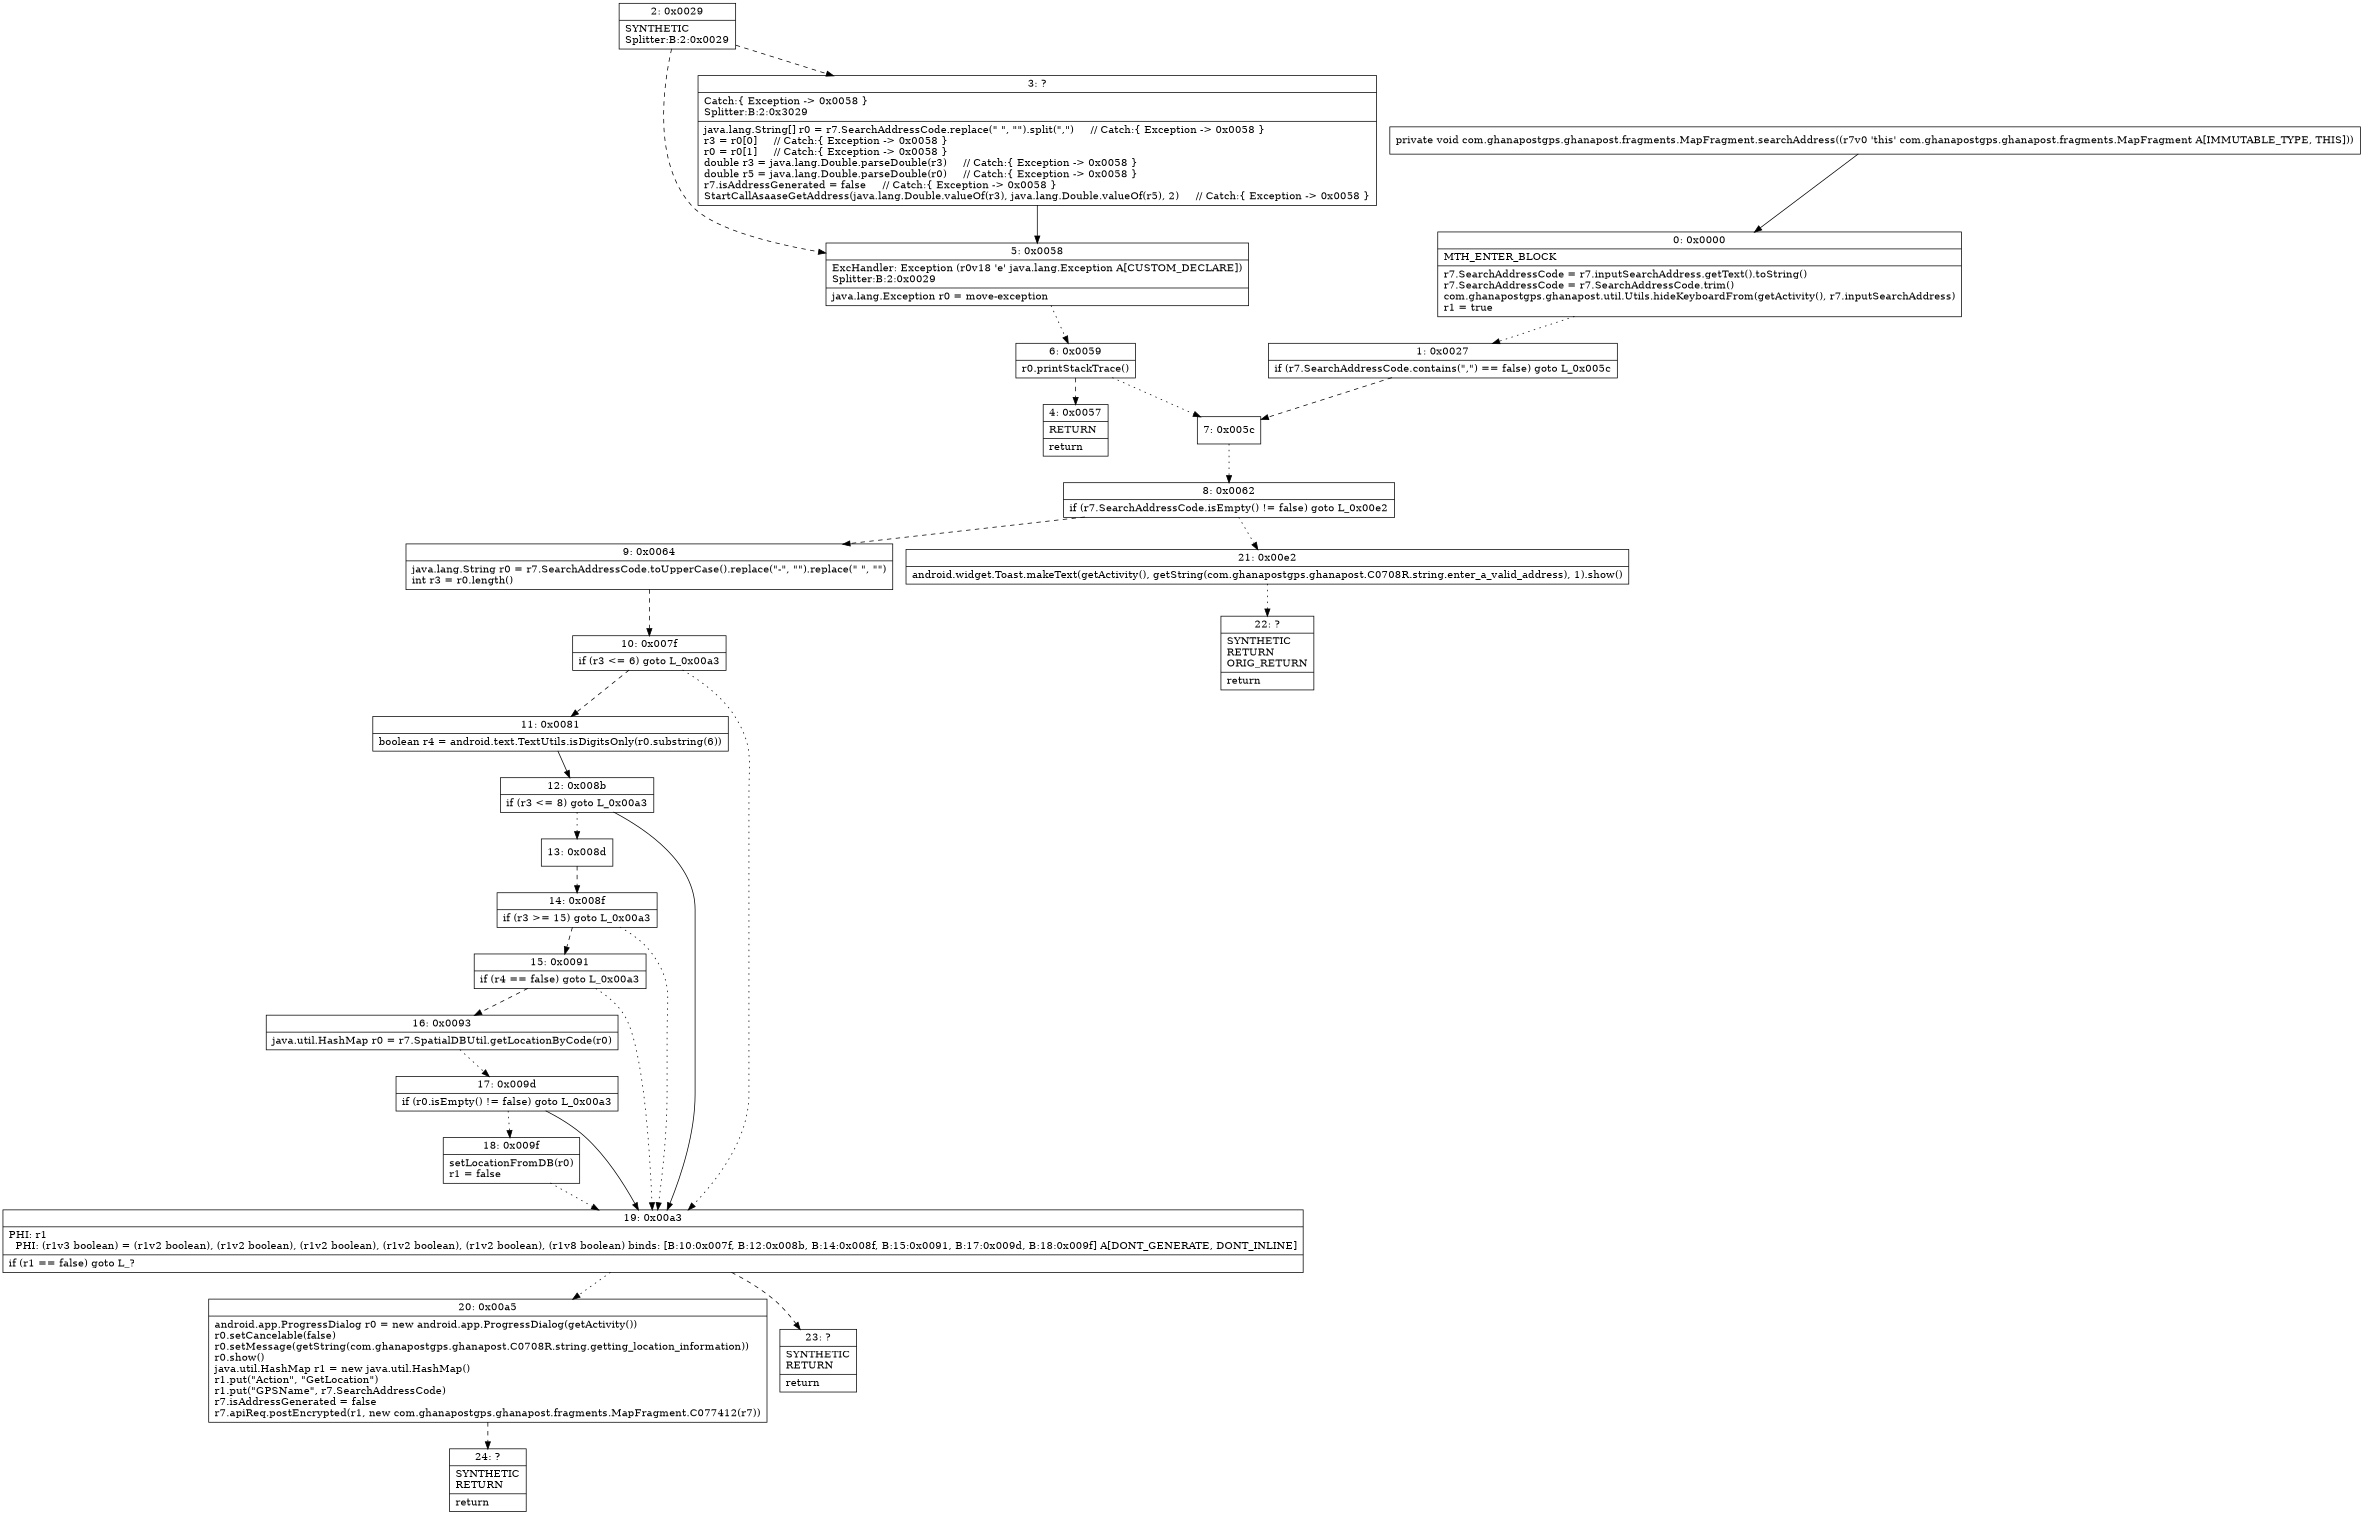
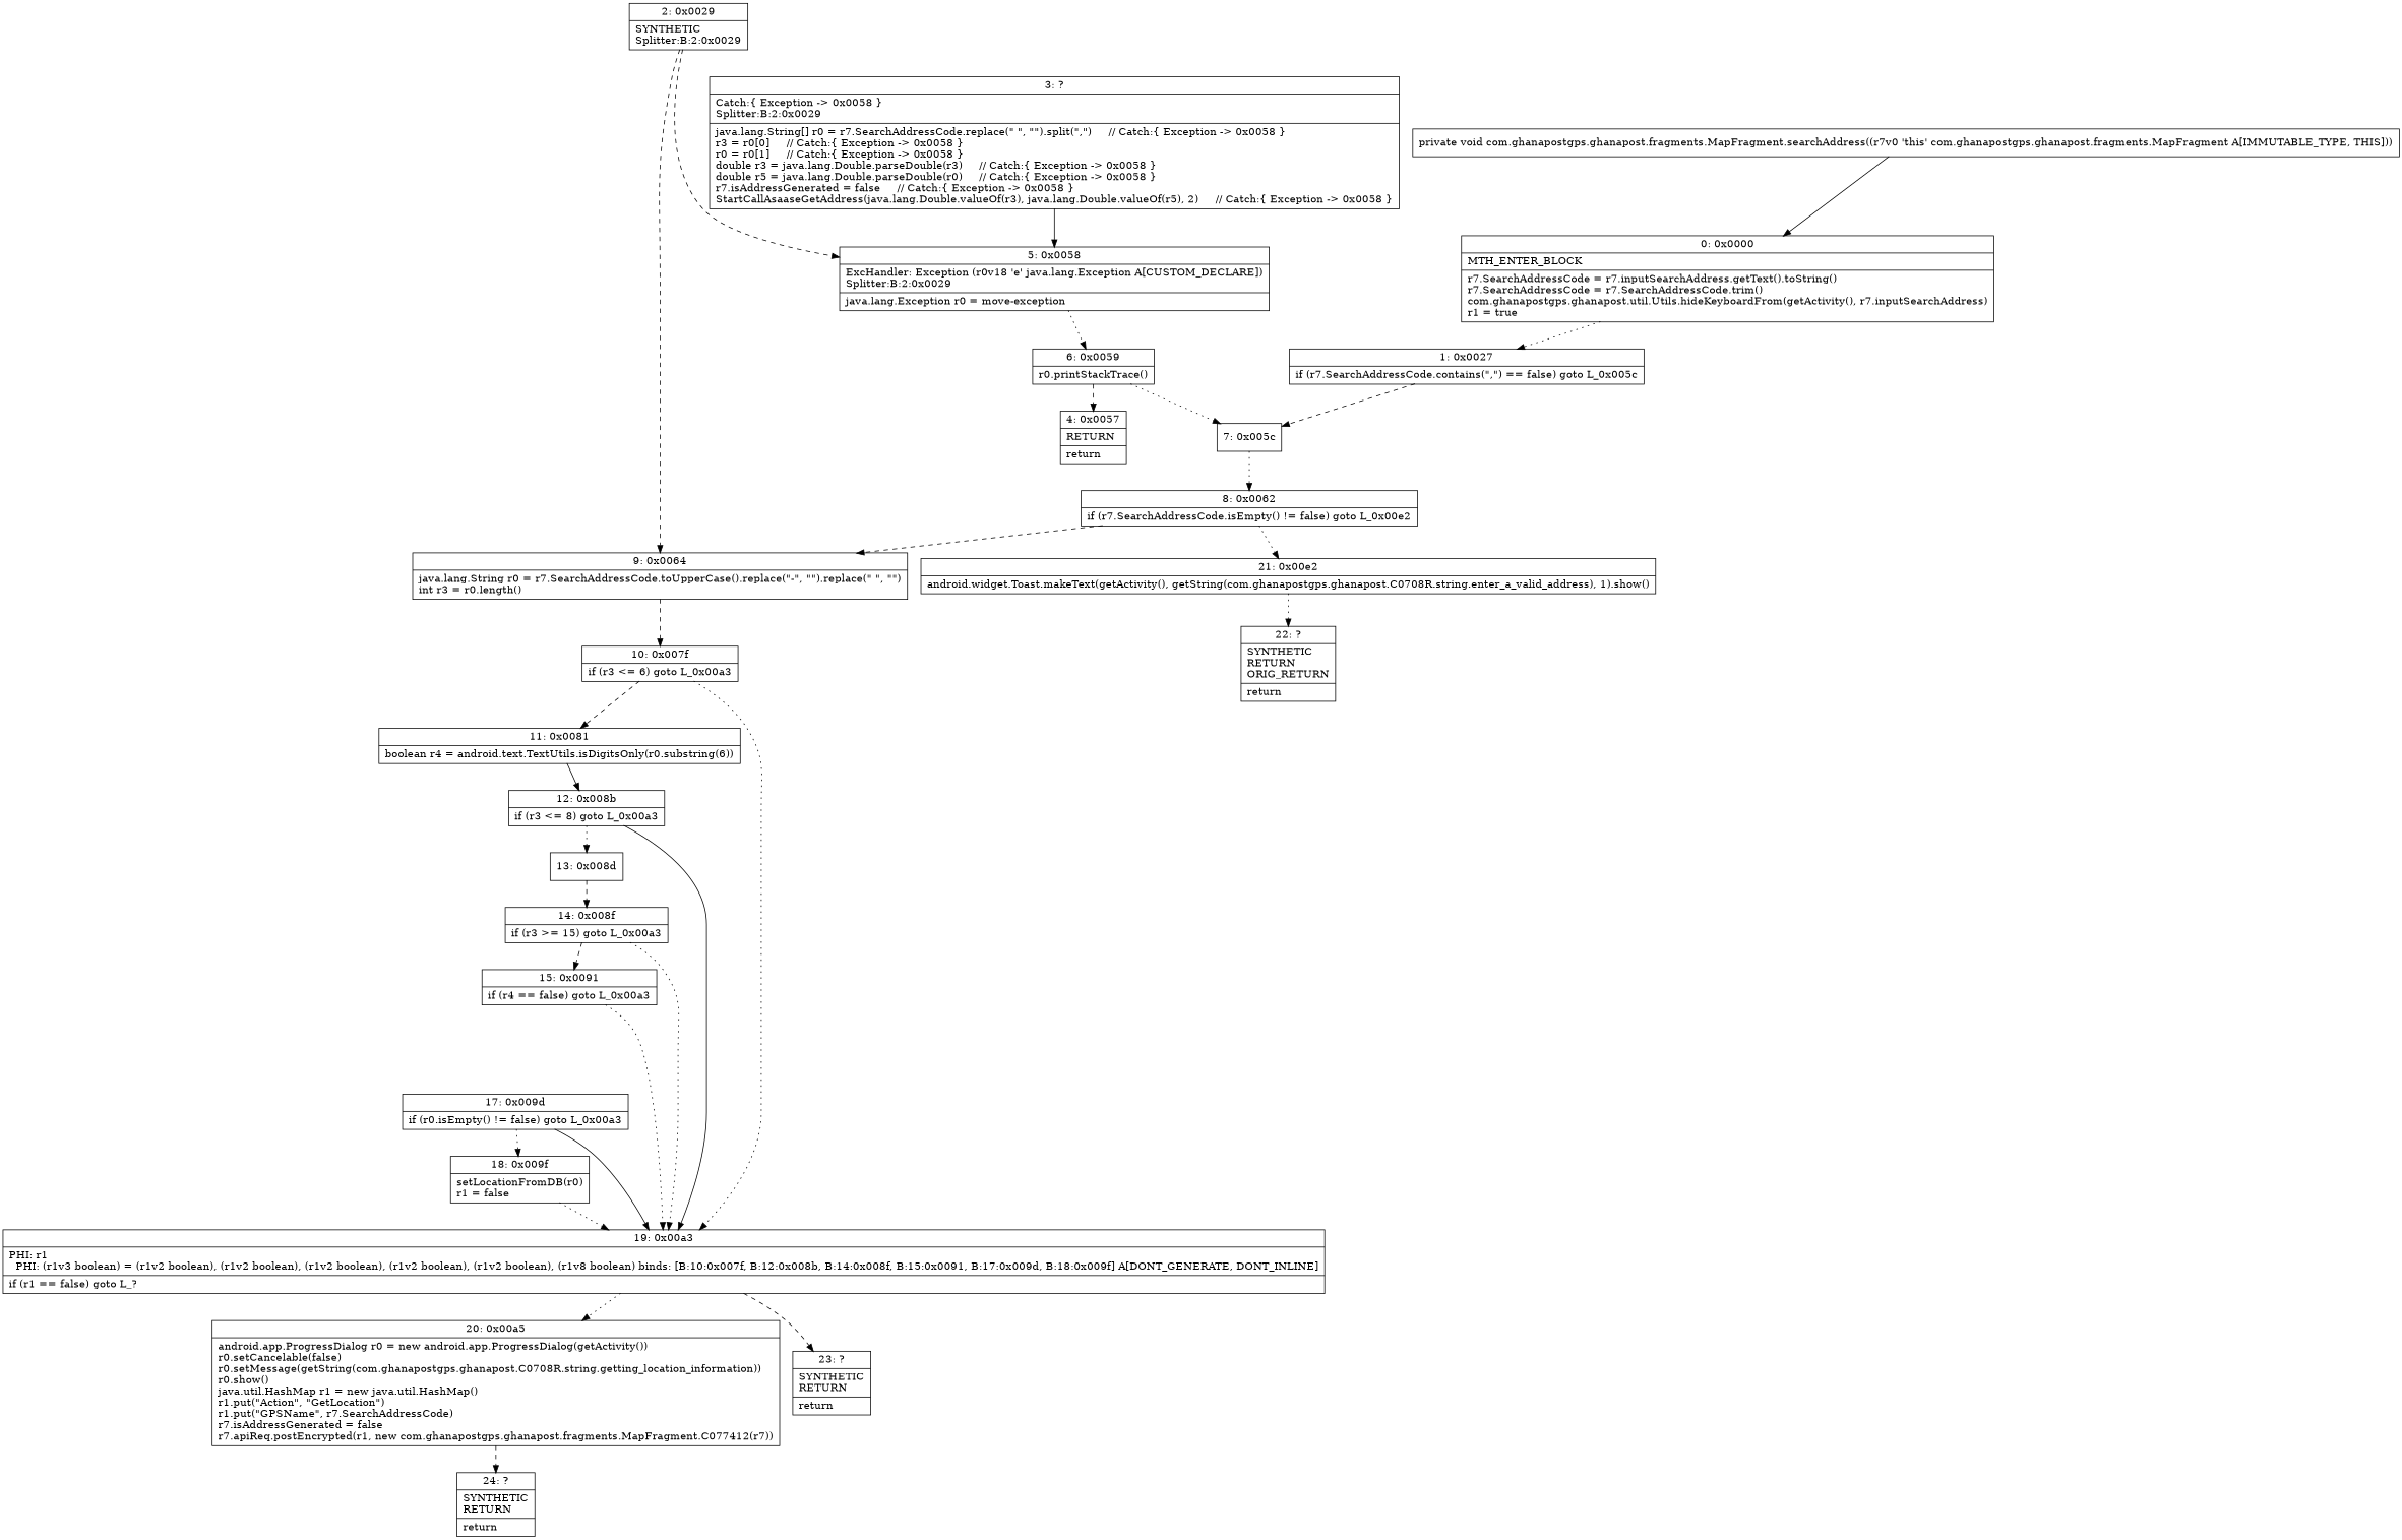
  digraph {
    node [shape=record]
    edge [style=dotted]
    n1 [label="{0\:\ 0x0000|MTH_ENTER_BLOCK\l|r7.SearchAddressCode = r7.inputSearchAddress.getText().toString()\lr7.SearchAddressCode = r7.SearchAddressCode.trim()\lcom.ghanapostgps.ghanapost.util.Utils.hideKeyboardFrom(getActivity(), r7.inputSearchAddress)\lr1 = true\l}"]
    n2 [label="{1\:\ 0x0027|if (r7.SearchAddressCode.contains(\",\") == false) goto L_0x005c\l}"]
    n3 [label="{7\:\ 0x005c}"]
    n4 [label="{2\:\ 0x0029|SYNTHETIC\lSplitter:B:2:0x0029\l}"]
-   n5 [label="{3\:\ ?|Catch:\{ Exception \-\> 0x0058 \}\lSplitter:B:2:0x3029\l|java.lang.String[] r0 = r7.SearchAddressCode.replace(\" \", \"\").split(\",\")     \/\/ Catch:\{ Exception \-\> 0x0058 \}\lr3 = r0[0]     \/\/ Catch:\{ Exception \-\> 0x0058 \}\lr0 = r0[1]     \/\/ Catch:\{ Exception \-\> 0x0058 \}\ldouble r3 = java.lang.Double.parseDouble(r3)     \/\/ Catch:\{ Exception \-\> 0x0058 \}\ldouble r5 = java.lang.Double.parseDouble(r0)     \/\/ Catch:\{ Exception \-\> 0x0058 \}\lr7.isAddressGenerated = false     \/\/ Catch:\{ Exception \-\> 0x0058 \}\lStartCallAsaaseGetAddress(java.lang.Double.valueOf(r3), java.lang.Double.valueOf(r5), 2)     \/\/ Catch:\{ Exception \-\> 0x0058 \}\l}"]
+   n5 [label="{3\:\ ?|Catch:\{ Exception \-\> 0x0058 \}\lSplitter:B:2:0x0029\l|java.lang.String[] r0 = r7.SearchAddressCode.replace(\" \", \"\").split(\",\")     \/\/ Catch:\{ Exception \-\> 0x0058 \}\lr3 = r0[0]     \/\/ Catch:\{ Exception \-\> 0x0058 \}\lr0 = r0[1]     \/\/ Catch:\{ Exception \-\> 0x0058 \}\ldouble r3 = java.lang.Double.parseDouble(r3)     \/\/ Catch:\{ Exception \-\> 0x0058 \}\ldouble r5 = java.lang.Double.parseDouble(r0)     \/\/ Catch:\{ Exception \-\> 0x0058 \}\lr7.isAddressGenerated = false     \/\/ Catch:\{ Exception \-\> 0x0058 \}\lStartCallAsaaseGetAddress(java.lang.Double.valueOf(r3), java.lang.Double.valueOf(r5), 2)     \/\/ Catch:\{ Exception \-\> 0x0058 \}\l}"]
    n6 [label="{5\:\ 0x0058|ExcHandler: Exception (r0v18 'e' java.lang.Exception A[CUSTOM_DECLARE])\lSplitter:B:2:0x0029\l|java.lang.Exception r0 = move\-exception\l}"]
    n7 [label="{8\:\ 0x0062|if (r7.SearchAddressCode.isEmpty() != false) goto L_0x00e2\l}"]
    n8 [label="{6\:\ 0x0059|r0.printStackTrace()\l}"]
    n9 [label="{4\:\ 0x0057|RETURN\l|return\l}"]
    n10 [label="{9\:\ 0x0064|java.lang.String r0 = r7.SearchAddressCode.toUpperCase().replace(\"\-\", \"\").replace(\" \", \"\")\lint r3 = r0.length()\l}"]
    n11 [label="{21\:\ 0x00e2|android.widget.Toast.makeText(getActivity(), getString(com.ghanapostgps.ghanapost.C0708R.string.enter_a_valid_address), 1).show()\l}"]
    n12 [label="{10\:\ 0x007f|if (r3 \<= 6) goto L_0x00a3\l}"]
    n13 [label="{22\:\ ?|SYNTHETIC\lRETURN\lORIG_RETURN\l|return\l}"]
    n14 [label="{11\:\ 0x0081|boolean r4 = android.text.TextUtils.isDigitsOnly(r0.substring(6))\l}"]
    n15 [label="{19\:\ 0x00a3|PHI: r1 \l  PHI: (r1v3 boolean) = (r1v2 boolean), (r1v2 boolean), (r1v2 boolean), (r1v2 boolean), (r1v2 boolean), (r1v8 boolean) binds: [B:10:0x007f, B:12:0x008b, B:14:0x008f, B:15:0x0091, B:17:0x009d, B:18:0x009f] A[DONT_GENERATE, DONT_INLINE]\l|if (r1 == false) goto L_?\l}"]
    n16 [label="{12\:\ 0x008b|if (r3 \<= 8) goto L_0x00a3\l}"]
    n17 [label="{20\:\ 0x00a5|android.app.ProgressDialog r0 = new android.app.ProgressDialog(getActivity())\lr0.setCancelable(false)\lr0.setMessage(getString(com.ghanapostgps.ghanapost.C0708R.string.getting_location_information))\lr0.show()\ljava.util.HashMap r1 = new java.util.HashMap()\lr1.put(\"Action\", \"GetLocation\")\lr1.put(\"GPSName\", r7.SearchAddressCode)\lr7.isAddressGenerated = false\lr7.apiReq.postEncrypted(r1, new com.ghanapostgps.ghanapost.fragments.MapFragment.C077412(r7))\l}"]
    n18 [label="{23\:\ ?|SYNTHETIC\lRETURN\l|return\l}"]
    n19 [label="{13\:\ 0x008d}"]
    n20 [label="{14\:\ 0x008f|if (r3 \>= 15) goto L_0x00a3\l}"]
    n21 [label="{15\:\ 0x0091|if (r4 == false) goto L_0x00a3\l}"]
-   n22 [label="{16\:\ 0x0093|java.util.HashMap r0 = r7.SpatialDBUtil.getLocationByCode(r0)\l}"]
    n23 [label="{17\:\ 0x009d|if (r0.isEmpty() != false) goto L_0x00a3\l}"]
    n24 [label="{18\:\ 0x009f|setLocationFromDB(r0)\lr1 = false\l}"]
    n25 [label="{24\:\ ?|SYNTHETIC\lRETURN\l|return\l}"]
    n26 [label="{private void com.ghanapostgps.ghanapost.fragments.MapFragment.searchAddress((r7v0 'this' com.ghanapostgps.ghanapost.fragments.MapFragment A[IMMUTABLE_TYPE, THIS])) }"]
    n1 -> n2
    n2 -> n3 [style=dashed]
    n3 -> n7
-   n4 -> n5 [style=dashed]
+   n4 -> n10 [style=dashed]
    n4 -> n6 [style=dashed]
    n5 -> n6 [style=solid]
    n6 -> n8
    n7 -> n10 [style=dashed]
    n7 -> n11
    n8 -> n3
    n8 -> n9 [style=dashed]
    n10 -> n12 [style=dashed]
    n11 -> n13
    n12 -> n14 [style=dashed]
    n12 -> n15
    n14 -> n16 [style=solid]
    n15 -> n17
    n15 -> n18 [style=dashed]
    n16 -> n15 [style=solid]
    n16 -> n19
    n17 -> n25 [style=dashed]
    n19 -> n20 [style=dashed]
    n20 -> n15
    n20 -> n21 [style=dashed]
    n21 -> n15
-   n21 -> n22 [style=dashed]
-   n22 -> n23
    n23 -> n15 [style=solid]
    n23 -> n24
    n24 -> n15
    n26 -> n1 [style=solid]
  }
